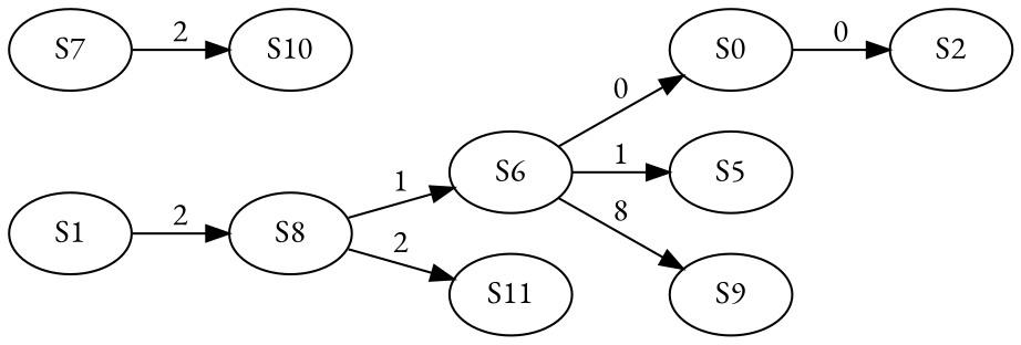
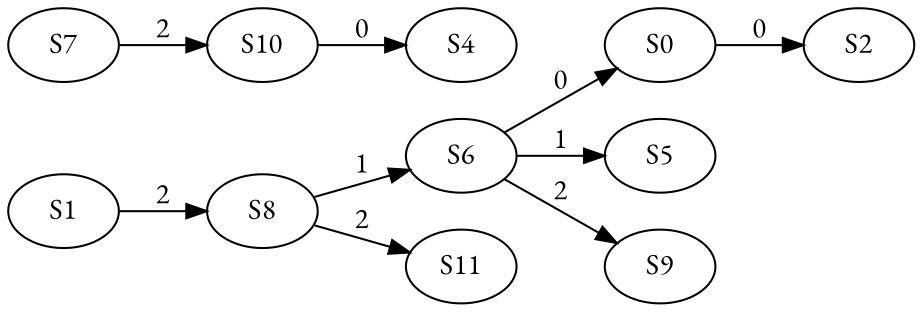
  strict digraph {
    fontname="EB Garamond"
    rankdir=LR
    node [fontname="EB Garamond"]
    edge [fontname="EB Garamond"]
    n1 [label=S0]
    S2
    S6
    S5
    S9
    S10
+   S4
    S7
    S8
    S11
    S1
    n1 -> S2 [label=0]
    S6 -> n1 [label=0]
    S6 -> S5 [label=1]
-   S6 -> S9 [label=8]
+   S6 -> S9 [label=2]
+   S10 -> S4 [label=0]
    S7 -> S10 [label=2]
    S8 -> S6 [label=1]
    S8 -> S11 [label=2]
    S1 -> S8 [label=2]
  }
